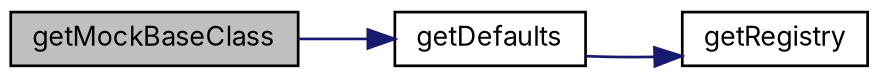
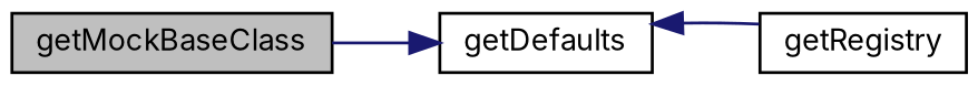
  digraph {
    fontname=Inter
    rankdir=LR
    node [color=black fillcolor=white fontname=Inter fontsize=10 shape=record style=filled]
    edge [color=midnightblue fontname=Inter fontsize=10 labelfontname=Helvetica labelfontsize=10 style=solid]
    n1 [fillcolor=grey75 fontcolor=black height=0.2 label=getMockBaseClass width=0.4]
    n2 [height=0.2 label=getDefaults width=0.4]
    n3 [height=0.2 label=getRegistry width=0.4]
    n1 -> n2
-   n2 -> n3
+   n3 -> n2
  }
